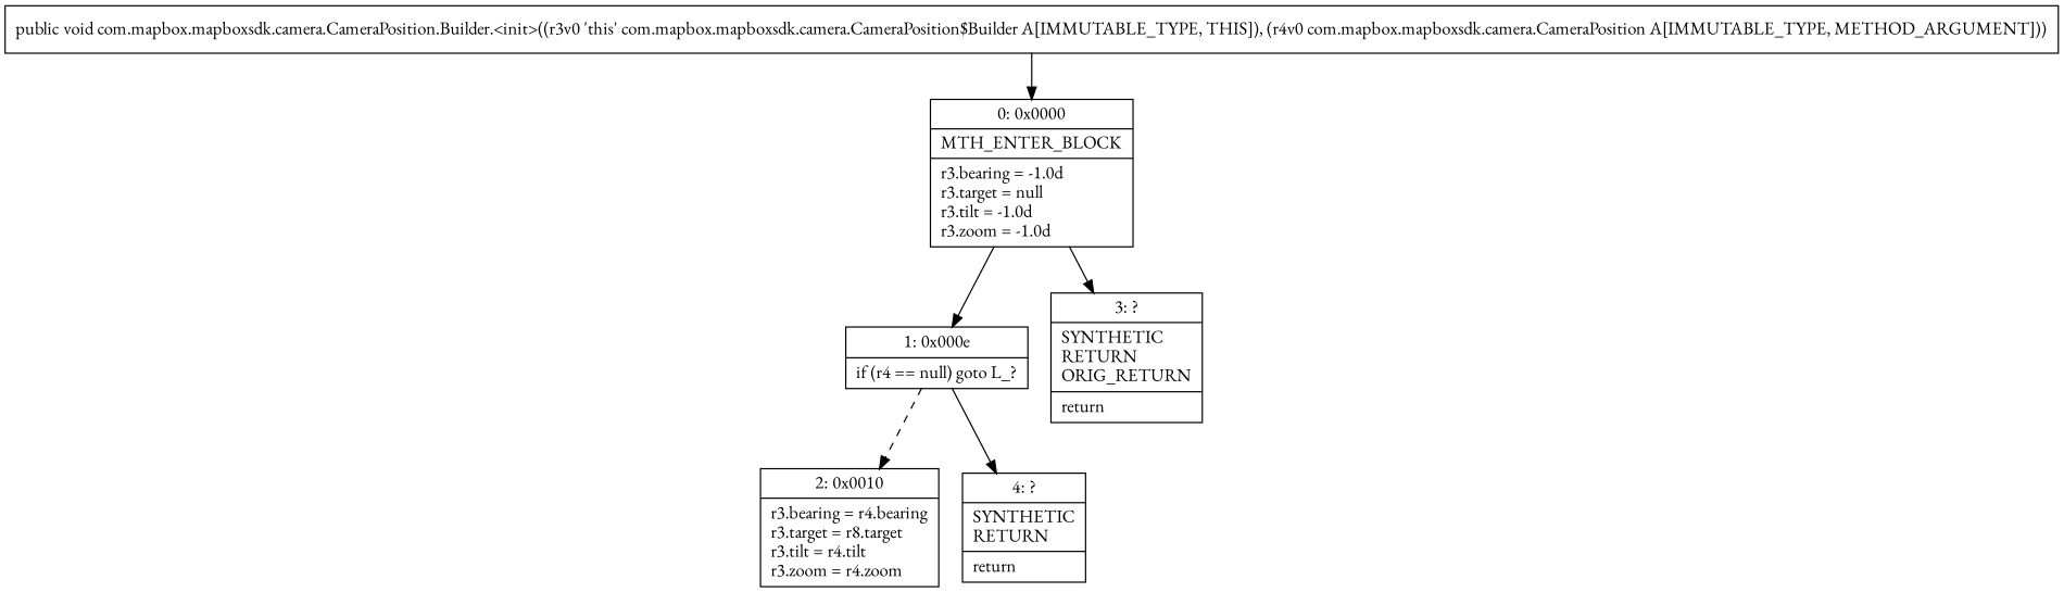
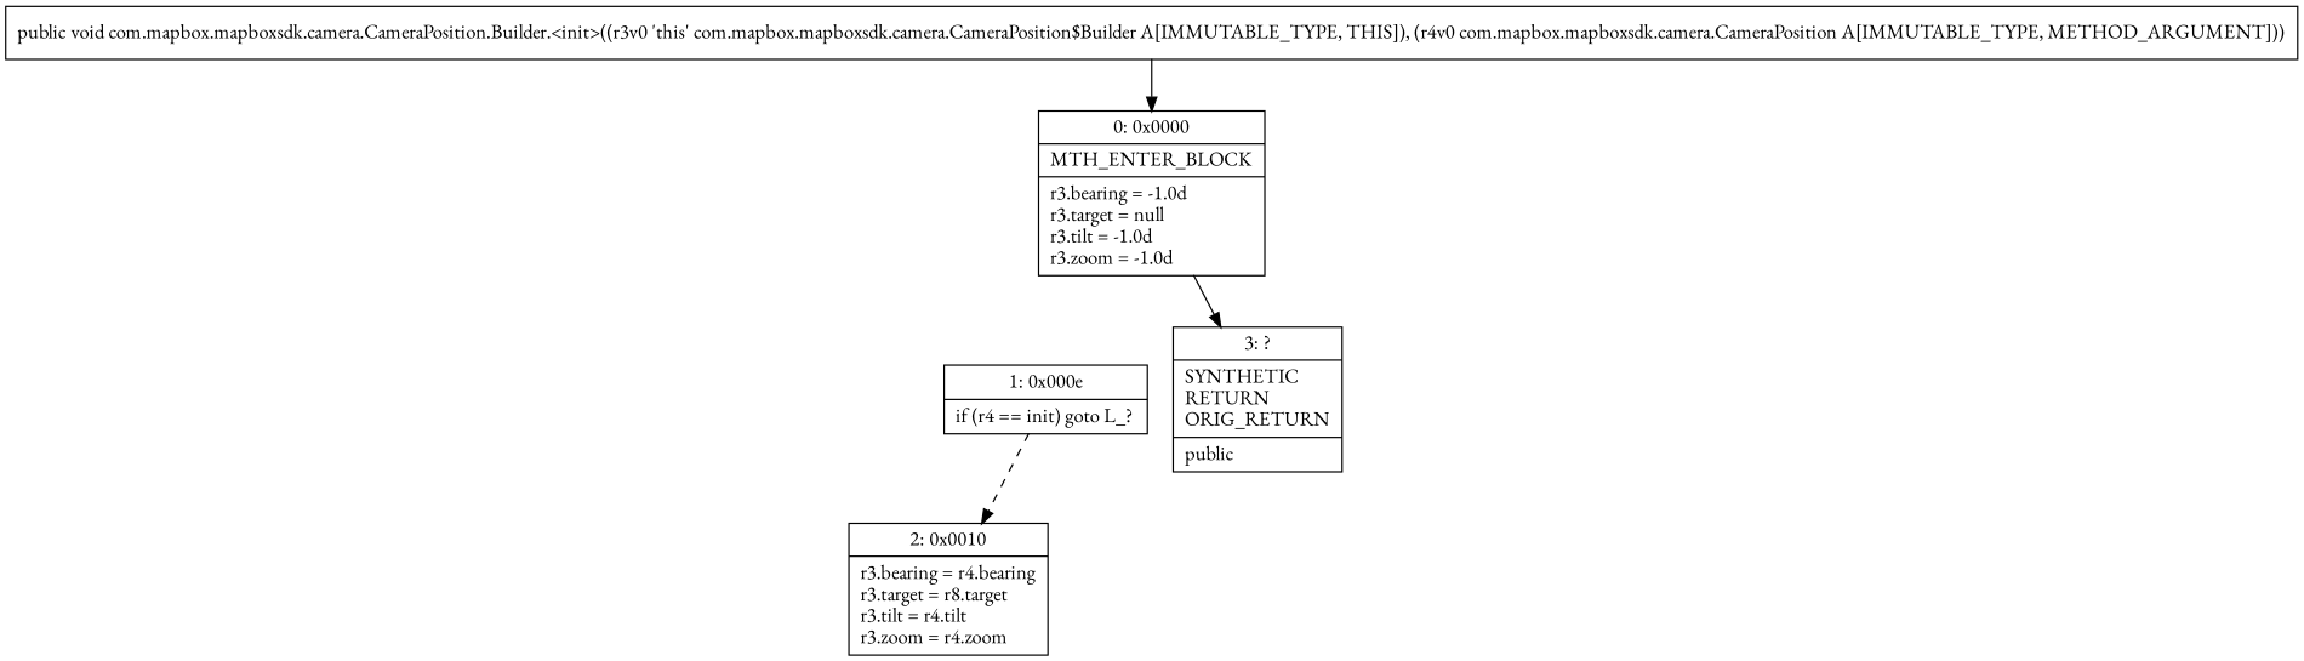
  digraph {
    fontname="EB Garamond"
    node [fontname="EB Garamond" shape=record]
    edge [fontname="EB Garamond"]
    n1 [label="{0\:\ 0x0000|MTH_ENTER_BLOCK\l|r3.bearing = \-1.0d\lr3.target = null\lr3.tilt = \-1.0d\lr3.zoom = \-1.0d\l}"]
-   n2 [label="{1\:\ 0x000e|if (r4 == null) goto L_?\l}"]
-   n3 [label="{3\:\ ?|SYNTHETIC\lRETURN\lORIG_RETURN\l|return\l}"]
+   n2 [label="{1\:\ 0x000e|if (r4 == init) goto L_?\l}"]
+   n3 [label="{3\:\ ?|SYNTHETIC\lRETURN\lORIG_RETURN\l|public\l}"]
    n4 [label="{2\:\ 0x0010|r3.bearing = r4.bearing\lr3.target = r8.target\lr3.tilt = r4.tilt\lr3.zoom = r4.zoom\l}"]
-   n5 [label="{4\:\ ?|SYNTHETIC\lRETURN\l|return\l}"]
    n6 [label="{public void com.mapbox.mapboxsdk.camera.CameraPosition.Builder.\<init\>((r3v0 'this' com.mapbox.mapboxsdk.camera.CameraPosition$Builder A[IMMUTABLE_TYPE, THIS]), (r4v0 com.mapbox.mapboxsdk.camera.CameraPosition A[IMMUTABLE_TYPE, METHOD_ARGUMENT])) }"]
-   n1 -> n2
    n1 -> n3
    n2 -> n4 [style=dashed]
-   n2 -> n5
    n6 -> n1
  }
